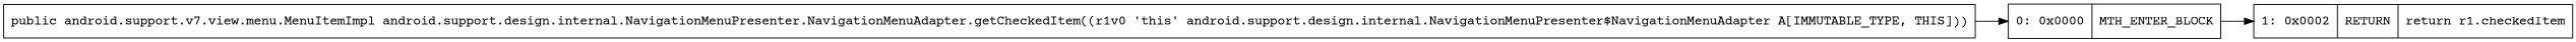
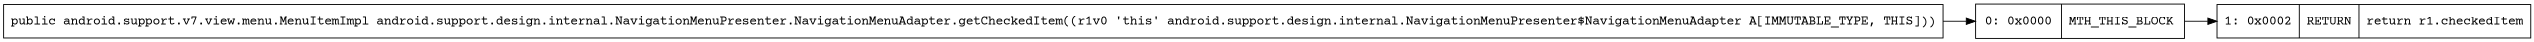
  digraph {
    rankdir=LR
    fontname="Courier Prime"
    node [shape=record fontname="Courier Prime"]
    edge [fontname="Courier Prime"]
-   n1 [label="{0\:\ 0x0000|MTH_ENTER_BLOCK\l}"]
+   n1 [label="{0\:\ 0x0000|MTH_THIS_BLOCK\l}"]
    n2 [label="{1\:\ 0x0002|RETURN\l|return r1.checkedItem\l}"]
    n3 [label="{public android.support.v7.view.menu.MenuItemImpl android.support.design.internal.NavigationMenuPresenter.NavigationMenuAdapter.getCheckedItem((r1v0 'this' android.support.design.internal.NavigationMenuPresenter$NavigationMenuAdapter A[IMMUTABLE_TYPE, THIS])) }"]
    n1 -> n2
    n3 -> n1
  }
